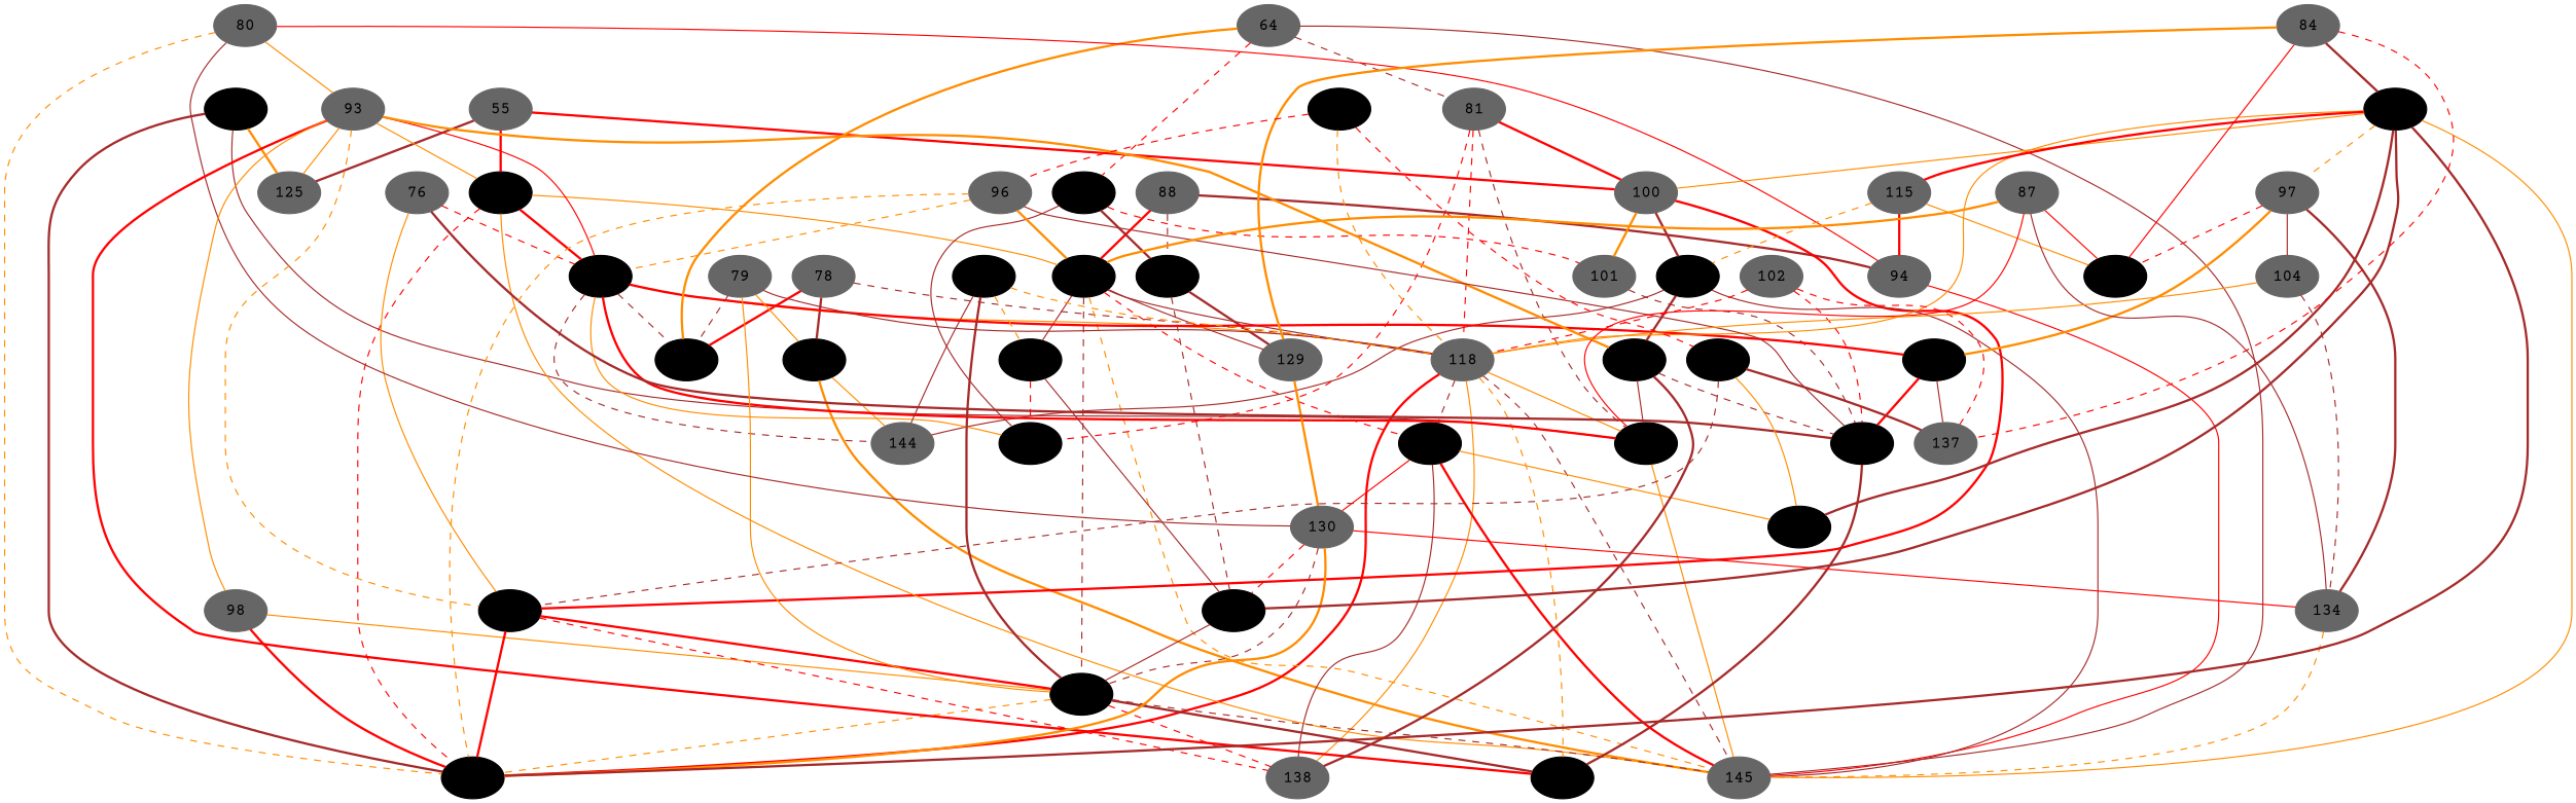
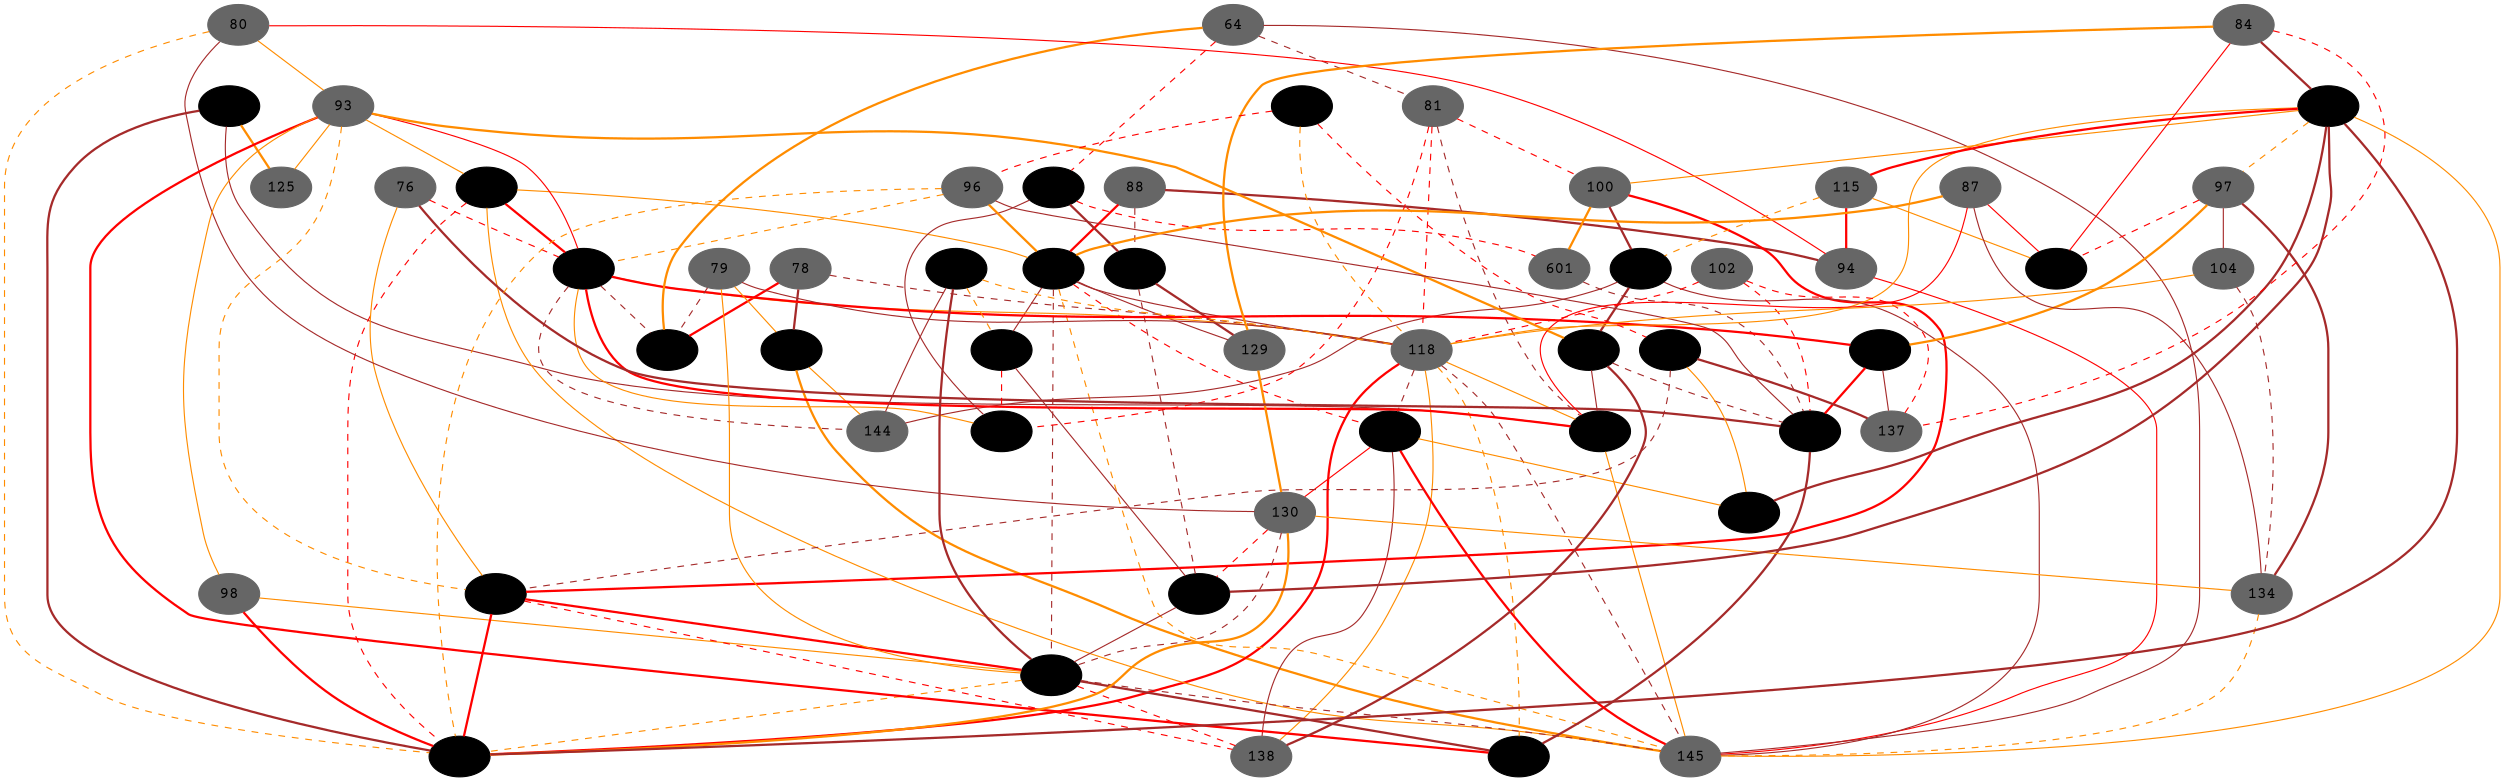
  graph {
    fontname="Courier Prime"
    node [color=gray40 fontname="Courier Prime" style=filled]
    edge [color=brown fontname="Courier Prime" style=solid]
    125 [super="+5"]
    38 [color=black]
    141 [color=black super="+110"]
    142 [color=black super="+34+132+23"]
    145 [super="+7+61+72+74+50+91"]
    143 [color=black]
    78
    85 [color=black]
    118 [super="+21+28+48+113"]
    88 [super="+37"]
    109 [color=black]
    94
    106 [color=black super="+27+92+65"]
    146 [color=black super="+6+75"]
-   55
    100 [super="+58"]
    105 [color=black super="+77"]
    98
    136 [color=black super="+40+135+123+99"]
-   101
+   101 [label=601]
    121 [color=black super="+95+111"]
    117 [color=black super="+69"]
    112 [color=black super="+35+36+63"]
    68 [color=black]
    64
    81 [super="+71"]
    139 [color=black]
    140 [color=black super="+42+127"]
    129
    133 [color=black super="+114"]
    76 [super="+59"]
    144
    119 [color=black]
    138 [super="+116"]
    124 [color=black super="+11+12+57"]
    79
    80 [super="+39"]
    93 [super="+51+22"]
    130 [super="+8+67"]
    120 [color=black super="+15"]
    134 [super="+131"]
    83 [color=black]
    128 [color=black]
    89 [color=black super="+16+54+49"]
    97 [super="+56"]
    115
    126 [color=black]
    84
    122 [color=black]
    137
    96 [super="+62+70"]
    86 [color=black]
    108 [color=black]
    87 [super="+66"]
    102
    104
    38 -- 125 [color=darkorange style=bold weight=2]
    38 -- 141
    38 -- 142 [style=bold]
    141 -- 145 [color=darkorange weight=3]
    78 -- 143 [color=red style=bold]
    78 -- 85 [style=bold]
    78 -- 118 [style=dashed]
    85 -- 145 [color=darkorange style=bold]
    85 -- 144 [color=darkorange]
    118 -- 141 [color=darkorange]
    118 -- 142 [color=red style=bold]
    118 -- 145 [style=dashed weight=2]
    118 -- 146 [color=darkorange style=dashed weight=3]
    118 -- 138 [color=darkorange]
    118 -- 124 [style=dashed]
    88 -- 109 [style=dashed]
    88 -- 94 [style=bold]
    88 -- 106 [color=red style=bold]
    109 -- 129 [style=bold]
    109 -- 133 [style=dashed]
    94 -- 145 [color=red]
    106 -- 145 [color=darkorange style=dashed]
    106 -- 118 [weight=3]
    106 -- 136 [style=dashed weight=3]
    106 -- 129
    106 -- 124 [color=red style=dashed weight=2]
    106 -- 128
-   55 -- 125 [style=bold]
-   55 -- 100 [color=red style=bold]
-   55 -- 105 [color=red style=bold]
    100 -- 101 [color=darkorange style=bold]
    100 -- 121 [color=red style=bold]
    100 -- 117 [style=bold]
    105 -- 142 [color=red style=dashed weight=3]
    105 -- 145 [color=darkorange weight=2]
    105 -- 106 [color=darkorange weight=2]
    105 -- 112 [color=red style=bold]
    98 -- 142 [color=red style=bold]
    98 -- 136 [color=darkorange weight=2]
    136 -- 142 [color=darkorange style=dashed]
    136 -- 145 [style=dashed weight=3]
    136 -- 146 [style=bold]
    136 -- 138 [color=red style=dashed]
    101 -- 140 [style=dashed]
    121 -- 142 [color=red style=bold weight=4]
    121 -- 136 [color=red style=bold]
    121 -- 138 [color=red style=dashed]
    117 -- 145
    117 -- 144
    117 -- 120 [style=bold weight=2]
    112 -- 141 [color=red style=bold]
    112 -- 143 [style=dashed]
    112 -- 118 [color=darkorange]
    112 -- 139 [color=darkorange]
    112 -- 144 [style=dashed]
    112 -- 119 [color=red style=bold]
    68 -- 109 [style=bold]
    68 -- 101 [color=red style=dashed]
    68 -- 139
    64 -- 145
    64 -- 143 [color=darkorange style=bold]
    64 -- 68 [color=red style=dashed]
    64 -- 81 [style=dashed]
    81 -- 141 [style=dashed]
    81 -- 118 [color=red style=dashed]
-   81 -- 100 [color=red style=bold weight=2]
+   81 -- 100 [color=red style=dashed weight=2]
    81 -- 139 [color=red style=dashed]
    140 -- 146 [style=bold weight=2]
    129 -- 130 [color=darkorange style=bold]
    133 -- 136
    76 -- 121 [color=darkorange]
    76 -- 112 [color=red style=dashed]
    76 -- 140 [style=bold]
    119 -- 140 [color=red style=bold]
    119 -- 137
    124 -- 145 [color=red style=bold]
    124 -- 138 [weight=2]
    124 -- 130 [color=red weight=2]
    124 -- 126 [color=darkorange weight=2]
    79 -- 143 [style=dashed]
    79 -- 85 [color=darkorange]
    79 -- 118
    79 -- 136 [color=darkorange]
    80 -- 142 [color=darkorange style=dashed weight=2]
    80 -- 94 [color=red weight=2]
    80 -- 93 [color=darkorange]
    80 -- 130
    93 -- 125 [color=darkorange weight=2]
    93 -- 146 [color=red style=bold]
    93 -- 105 [color=darkorange weight=3]
    93 -- 98 [color=darkorange]
    93 -- 121 [color=darkorange style=dashed]
    93 -- 112 [color=red]
    93 -- 120 [color=darkorange style=bold]
    130 -- 142 [color=darkorange style=bold]
    130 -- 136 [style=dashed]
    130 -- 133 [color=red style=dashed]
-   130 -- 134 [color=red]
+   130 -- 134 [color=darkorange]
    120 -- 141
    120 -- 140 [style=dashed]
    120 -- 138 [style=bold]
    134 -- 145 [color=darkorange style=dashed weight=2]
    83 -- 118 [color=darkorange style=dashed]
    83 -- 136 [style=bold]
    83 -- 144
    83 -- 128 [color=darkorange style=dashed]
    128 -- 139 [color=red style=dashed]
    128 -- 133
    89 -- 142 [style=bold weight=2]
    89 -- 145 [color=darkorange weight=3]
    89 -- 118 [color=darkorange]
    89 -- 100 [color=darkorange weight=2]
    89 -- 133 [style=bold weight=2]
    89 -- 97 [color=darkorange style=dashed]
    89 -- 115 [color=red style=bold]
    89 -- 126 [style=bold]
    97 -- 119 [color=darkorange style=bold]
    97 -- 134 [style=bold]
    97 -- 122 [color=red style=dashed]
    97 -- 104 [weight=2]
    115 -- 94 [color=red style=bold]
    115 -- 117 [color=darkorange style=dashed]
    115 -- 122 [color=darkorange]
    84 -- 129 [color=darkorange style=bold]
    84 -- 89 [style=bold]
    84 -- 122 [color=red]
    84 -- 137 [color=red style=dashed]
    96 -- 142 [color=darkorange style=dashed weight=2]
    96 -- 106 [color=darkorange style=bold weight=2]
    96 -- 112 [color=darkorange style=dashed]
    96 -- 140
    86 -- 118 [color=darkorange style=dashed]
    86 -- 96 [color=red style=dashed weight=2]
    86 -- 108 [color=red style=dashed]
    108 -- 121 [style=dashed]
    108 -- 126 [color=darkorange]
    108 -- 137 [style=bold]
    87 -- 141 [color=red weight=2]
    87 -- 106 [color=darkorange style=bold weight=2]
    87 -- 134
    87 -- 122 [color=red]
    102 -- 118 [color=red style=dashed]
    102 -- 140 [color=red style=dashed]
    102 -- 137 [color=red style=dashed]
    104 -- 118 [color=darkorange]
    104 -- 134 [style=dashed]
  }
